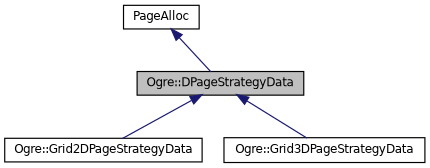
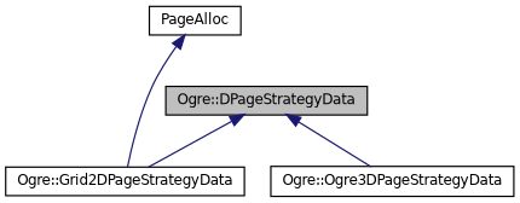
  digraph {
    node [color=black fontname=Helvetica fontsize=10 shape=record]
    edge [color=midnightblue dir=back fontname=Helvetica fontsize=10 labelfontname=Helvetica labelfontsize=10 style=solid]
    n1 [fillcolor=grey75 fontcolor=black height=0.2 label="Ogre::DPageStrategyData" style=filled width=0.4]
    n2 [height=0.2 label="Ogre::Grid2DPageStrategyData" width=0.4]
-   n3 [height=0.2 label="Ogre::Grid3DPageStrategyData" width=0.4]
+   n3 [height=0.2 label="Ogre::Ogre3DPageStrategyData" width=0.4]
    n4 [height=0.2 label=PageAlloc width=0.4]
    n1 -> n2
    n1 -> n3
-   n4 -> n1
+   n4 -> n2
  }
